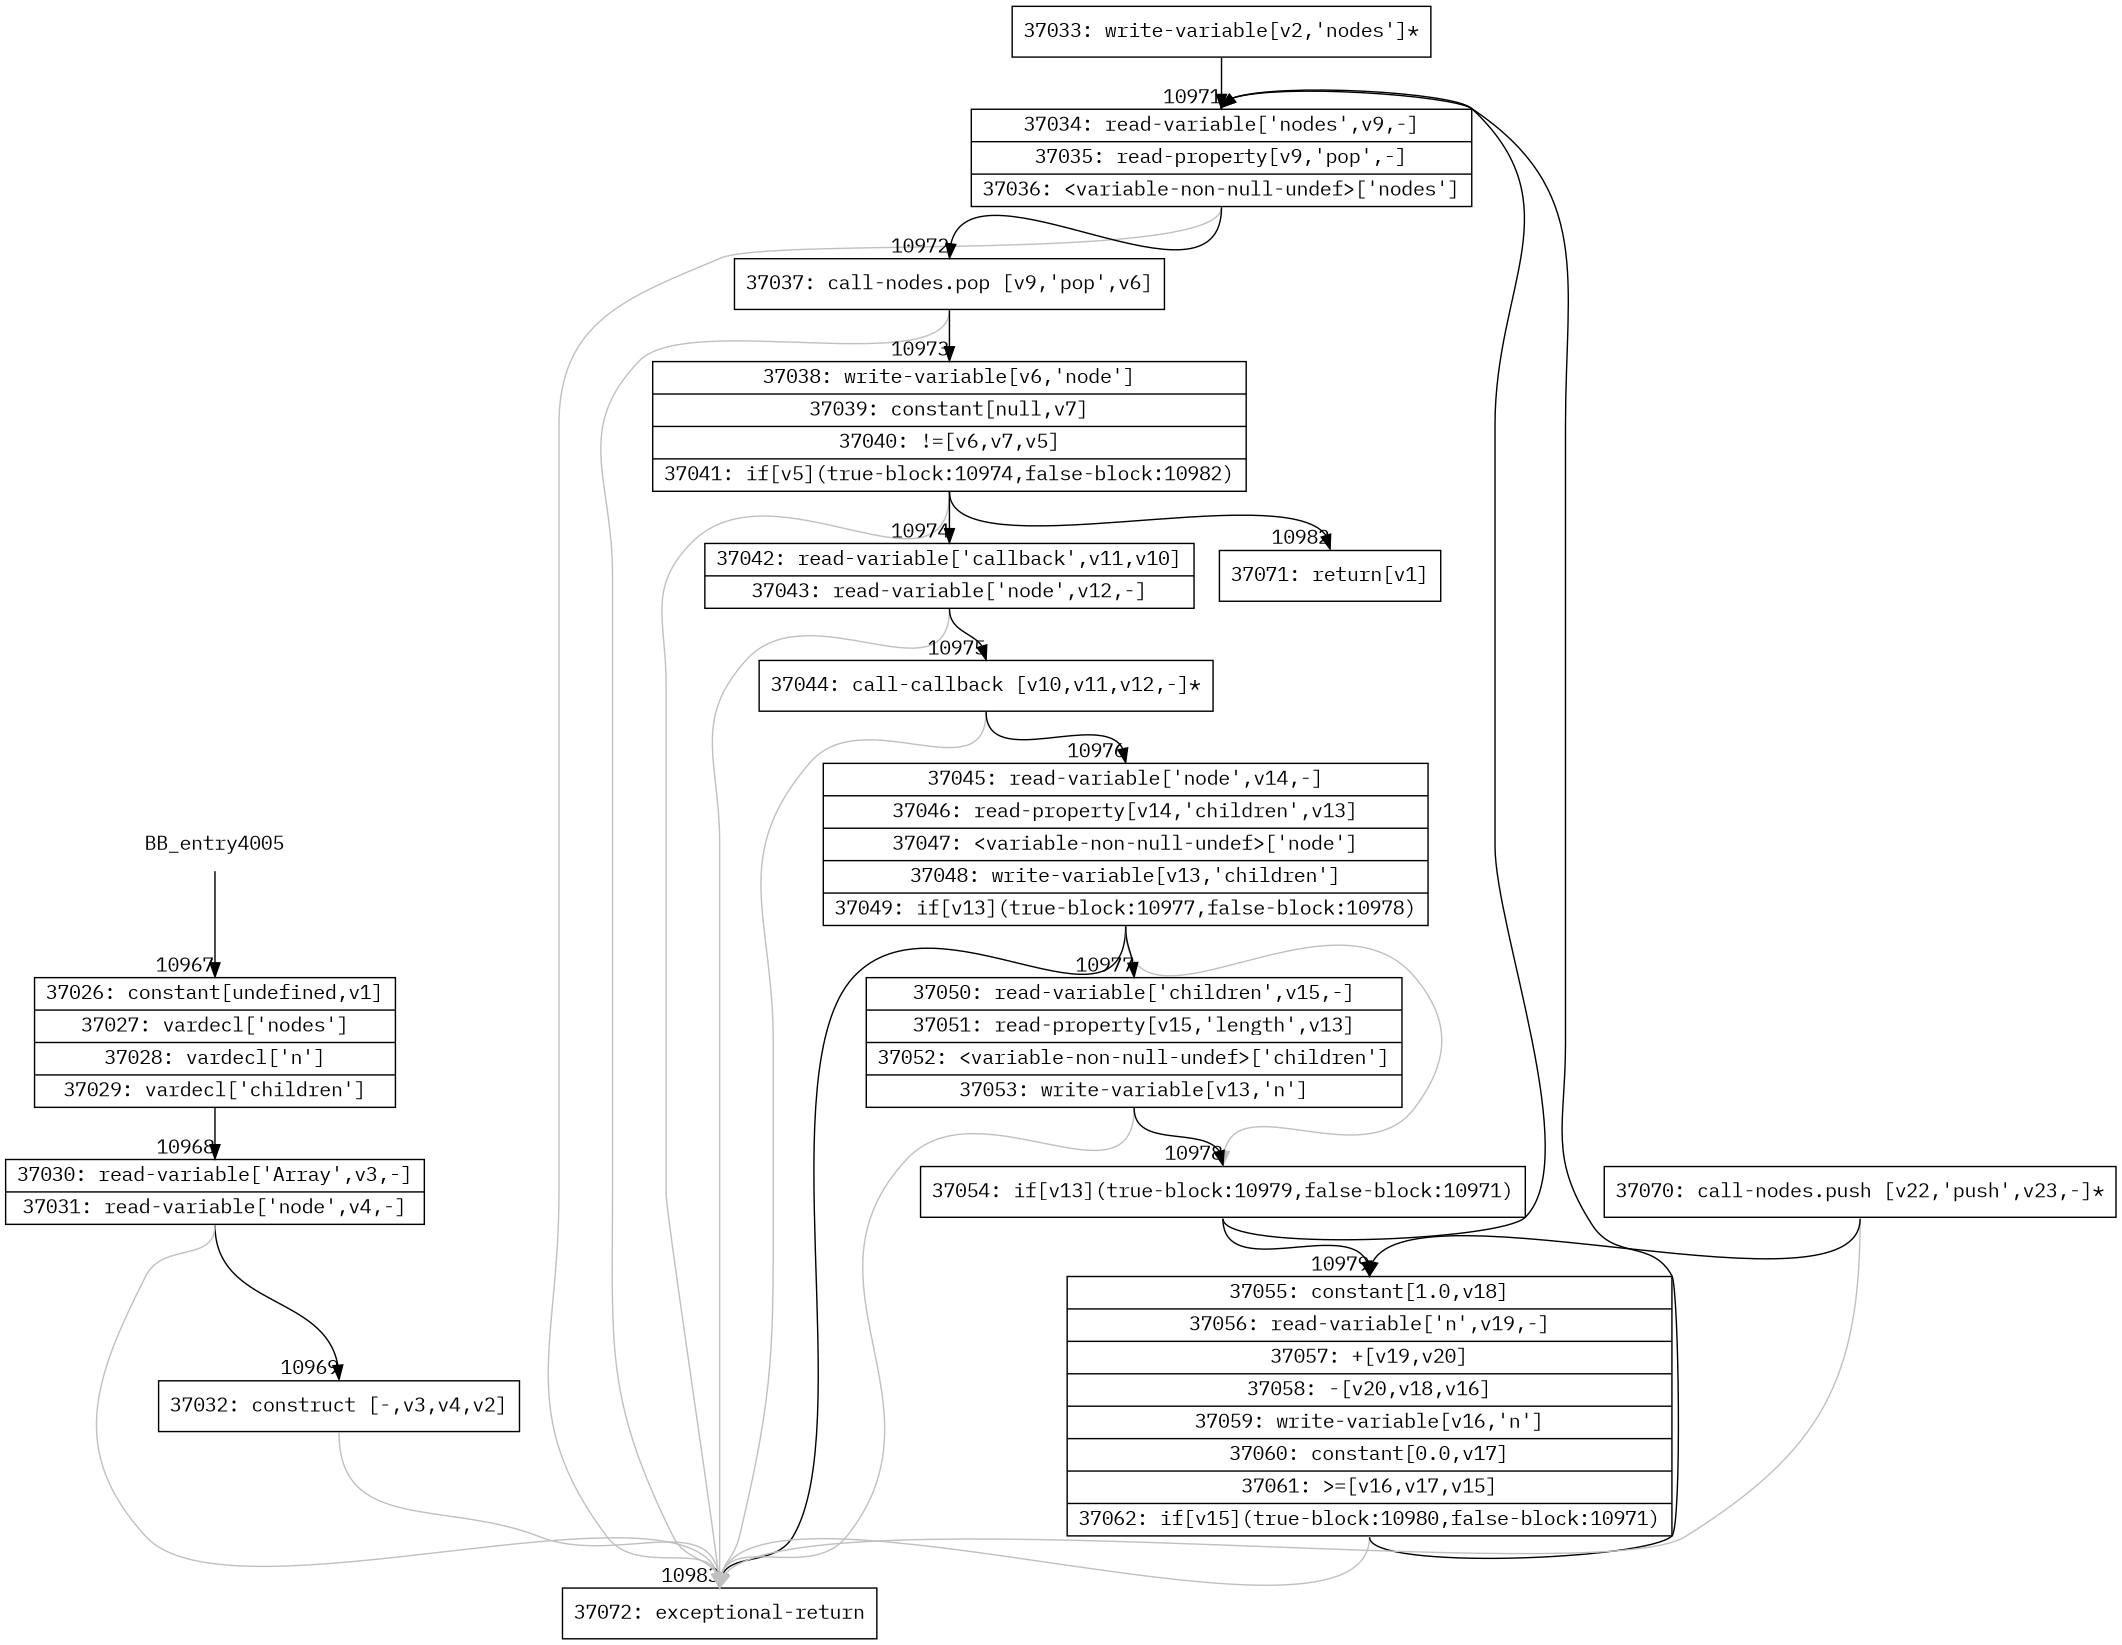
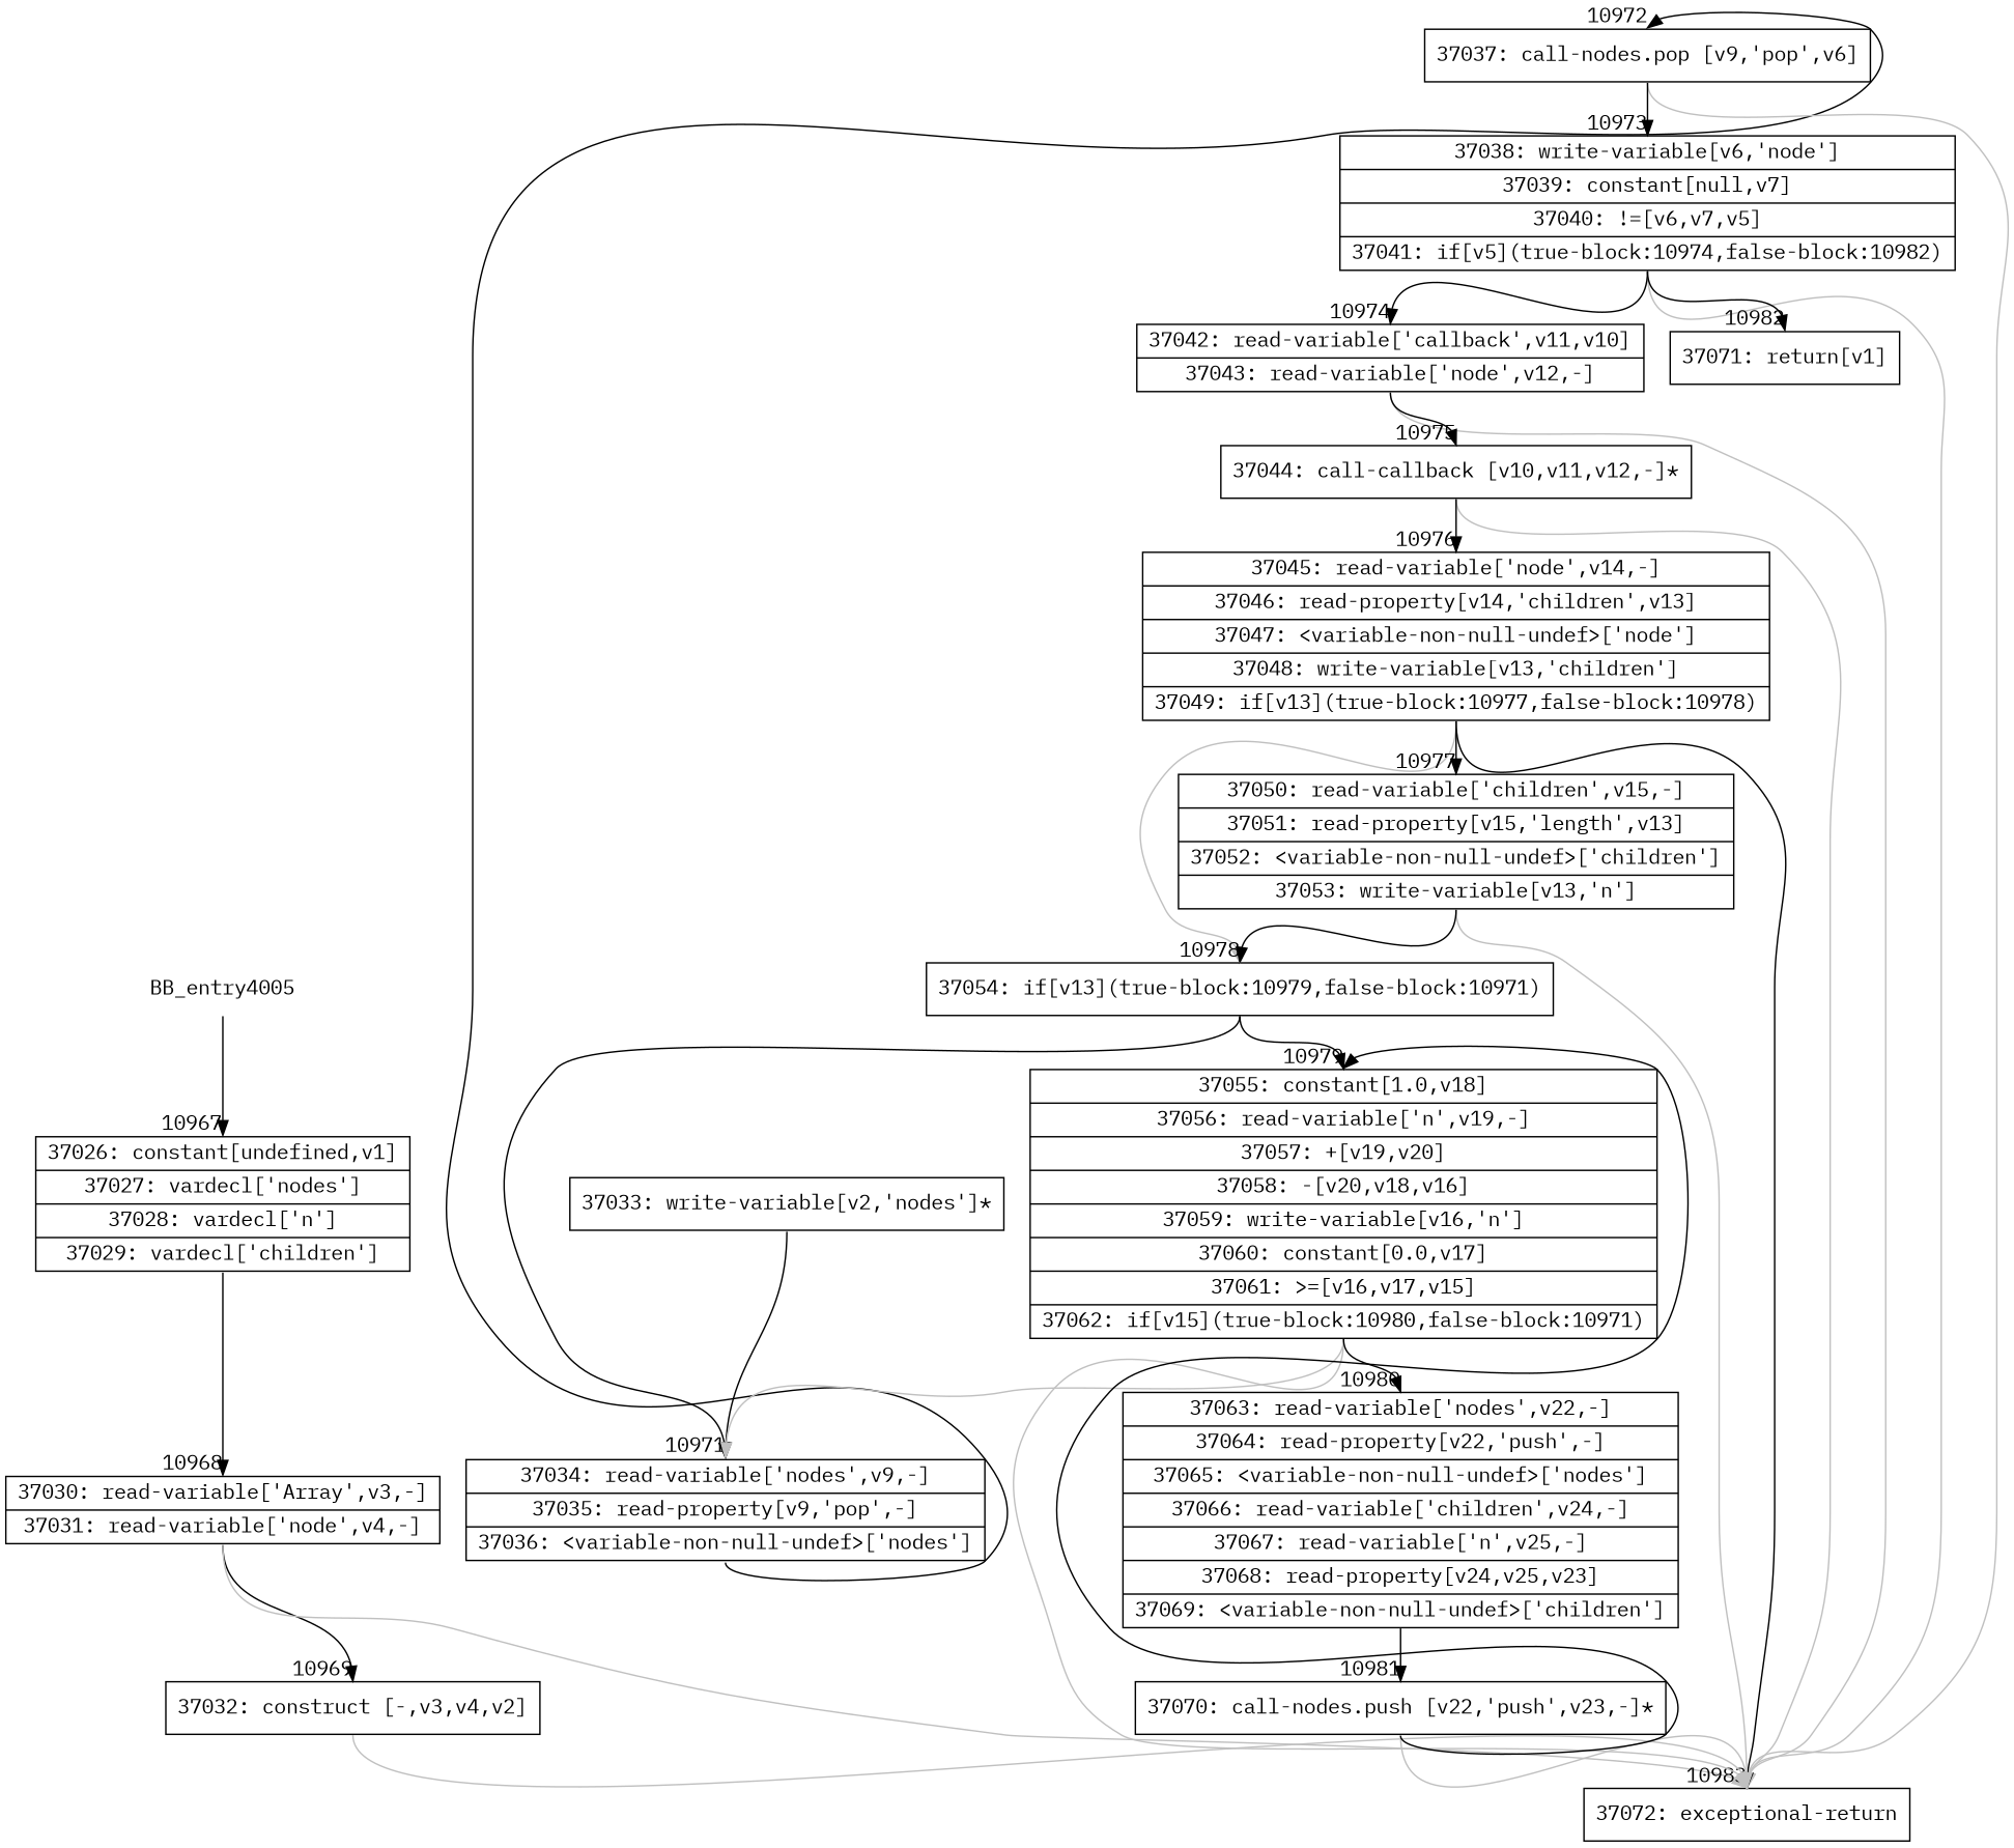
  digraph {
    fontname="IBM Plex Mono"
    rankdir=TD
    node [fontname="IBM Plex Mono" shape=record]
    edge [fontname="IBM Plex Mono" headport=n tailport=s]
    n1 [label=BB_entry4005 shape=none]
    n2 [label="{37026: constant[undefined,v1]|37027: vardecl['nodes']|37028: vardecl['n']|37029: vardecl['children']}"]
    n3 [label="{37030: read-variable['Array',v3,-]|37031: read-variable['node',v4,-]}"]
    n4 [label="{37032: construct [-,v3,v4,v2]}"]
    n5 [label="{37072: exceptional-return}"]
    n6 [label="{37033: write-variable[v2,'nodes']*}"]
    n7 [label="{37034: read-variable['nodes',v9,-]|37035: read-property[v9,'pop',-]|37036: \<variable-non-null-undef\>['nodes']}"]
    n8 [label="{37037: call-nodes.pop [v9,'pop',v6]}"]
    n9 [label="{37038: write-variable[v6,'node']|37039: constant[null,v7]|37040: !=[v6,v7,v5]|37041: if[v5](true-block:10974,false-block:10982)}"]
    n10 [label="{37042: read-variable['callback',v11,v10]|37043: read-variable['node',v12,-]}"]
    n11 [label="{37071: return[v1]}"]
    n12 [label="{37044: call-callback [v10,v11,v12,-]*}"]
    n13 [label="{37045: read-variable['node',v14,-]|37046: read-property[v14,'children',v13]|37047: \<variable-non-null-undef\>['node']|37048: write-variable[v13,'children']|37049: if[v13](true-block:10977,false-block:10978)}"]
    n14 [label="{37054: if[v13](true-block:10979,false-block:10971)}"]
    n15 [label="{37050: read-variable['children',v15,-]|37051: read-property[v15,'length',v13]|37052: \<variable-non-null-undef\>['children']|37053: write-variable[v13,'n']}"]
    n16 [label="{37055: constant[1.0,v18]|37056: read-variable['n',v19,-]|37057: +[v19,v20]|37058: -[v20,v18,v16]|37059: write-variable[v16,'n']|37060: constant[0.0,v17]|37061: \>=[v16,v17,v15]|37062: if[v15](true-block:10980,false-block:10971)}"]
+   n17 [label="{37063: read-variable['nodes',v22,-]|37064: read-property[v22,'push',-]|37065: \<variable-non-null-undef\>['nodes']|37066: read-variable['children',v24,-]|37067: read-variable['n',v25,-]|37068: read-property[v24,v25,v23]|37069: \<variable-non-null-undef\>['children']}"]
    n18 [label="{37070: call-nodes.push [v22,'push',v23,-]*}"]
    n1 -> n2 [headlabel="    10967"]
    n2 -> n3 [headlabel="      10968"]
    n3 -> n4 [headlabel="      10969"]
    n3 -> n5 [color=gray headlabel="      10983"]
    n4 -> n5 [color=gray]
    n6 -> n7 [headlabel="      10971"]
-   n7 -> n5 [color=gray]
    n7 -> n8 [headlabel="      10972"]
    n8 -> n5 [color=gray]
    n8 -> n9 [headlabel="      10973"]
    n9 -> n5 [color=gray]
    n9 -> n10 [headlabel="      10974"]
    n9 -> n11 [headlabel="      10982"]
    n10 -> n5 [color=gray]
    n10 -> n12 [headlabel="      10975"]
    n12 -> n5 [color=gray]
    n12 -> n13 [headlabel="      10976"]
    n13 -> n5 [color=black]
    n13 -> n14 [color=gray headlabel="      10978"]
    n13 -> n15 [headlabel="      10977"]
    n14 -> n7
    n14 -> n16 [headlabel="      10979"]
    n15 -> n5 [color=gray]
    n15 -> n14
    n16 -> n5 [color=gray]
-   n16 -> n7
+   n16 -> n7 [color=gray]
+   n16 -> n17 [headlabel="      10980"]
+   n17 -> n18 [headlabel="      10981"]
    n18 -> n5 [color=gray]
    n18 -> n16
  }
